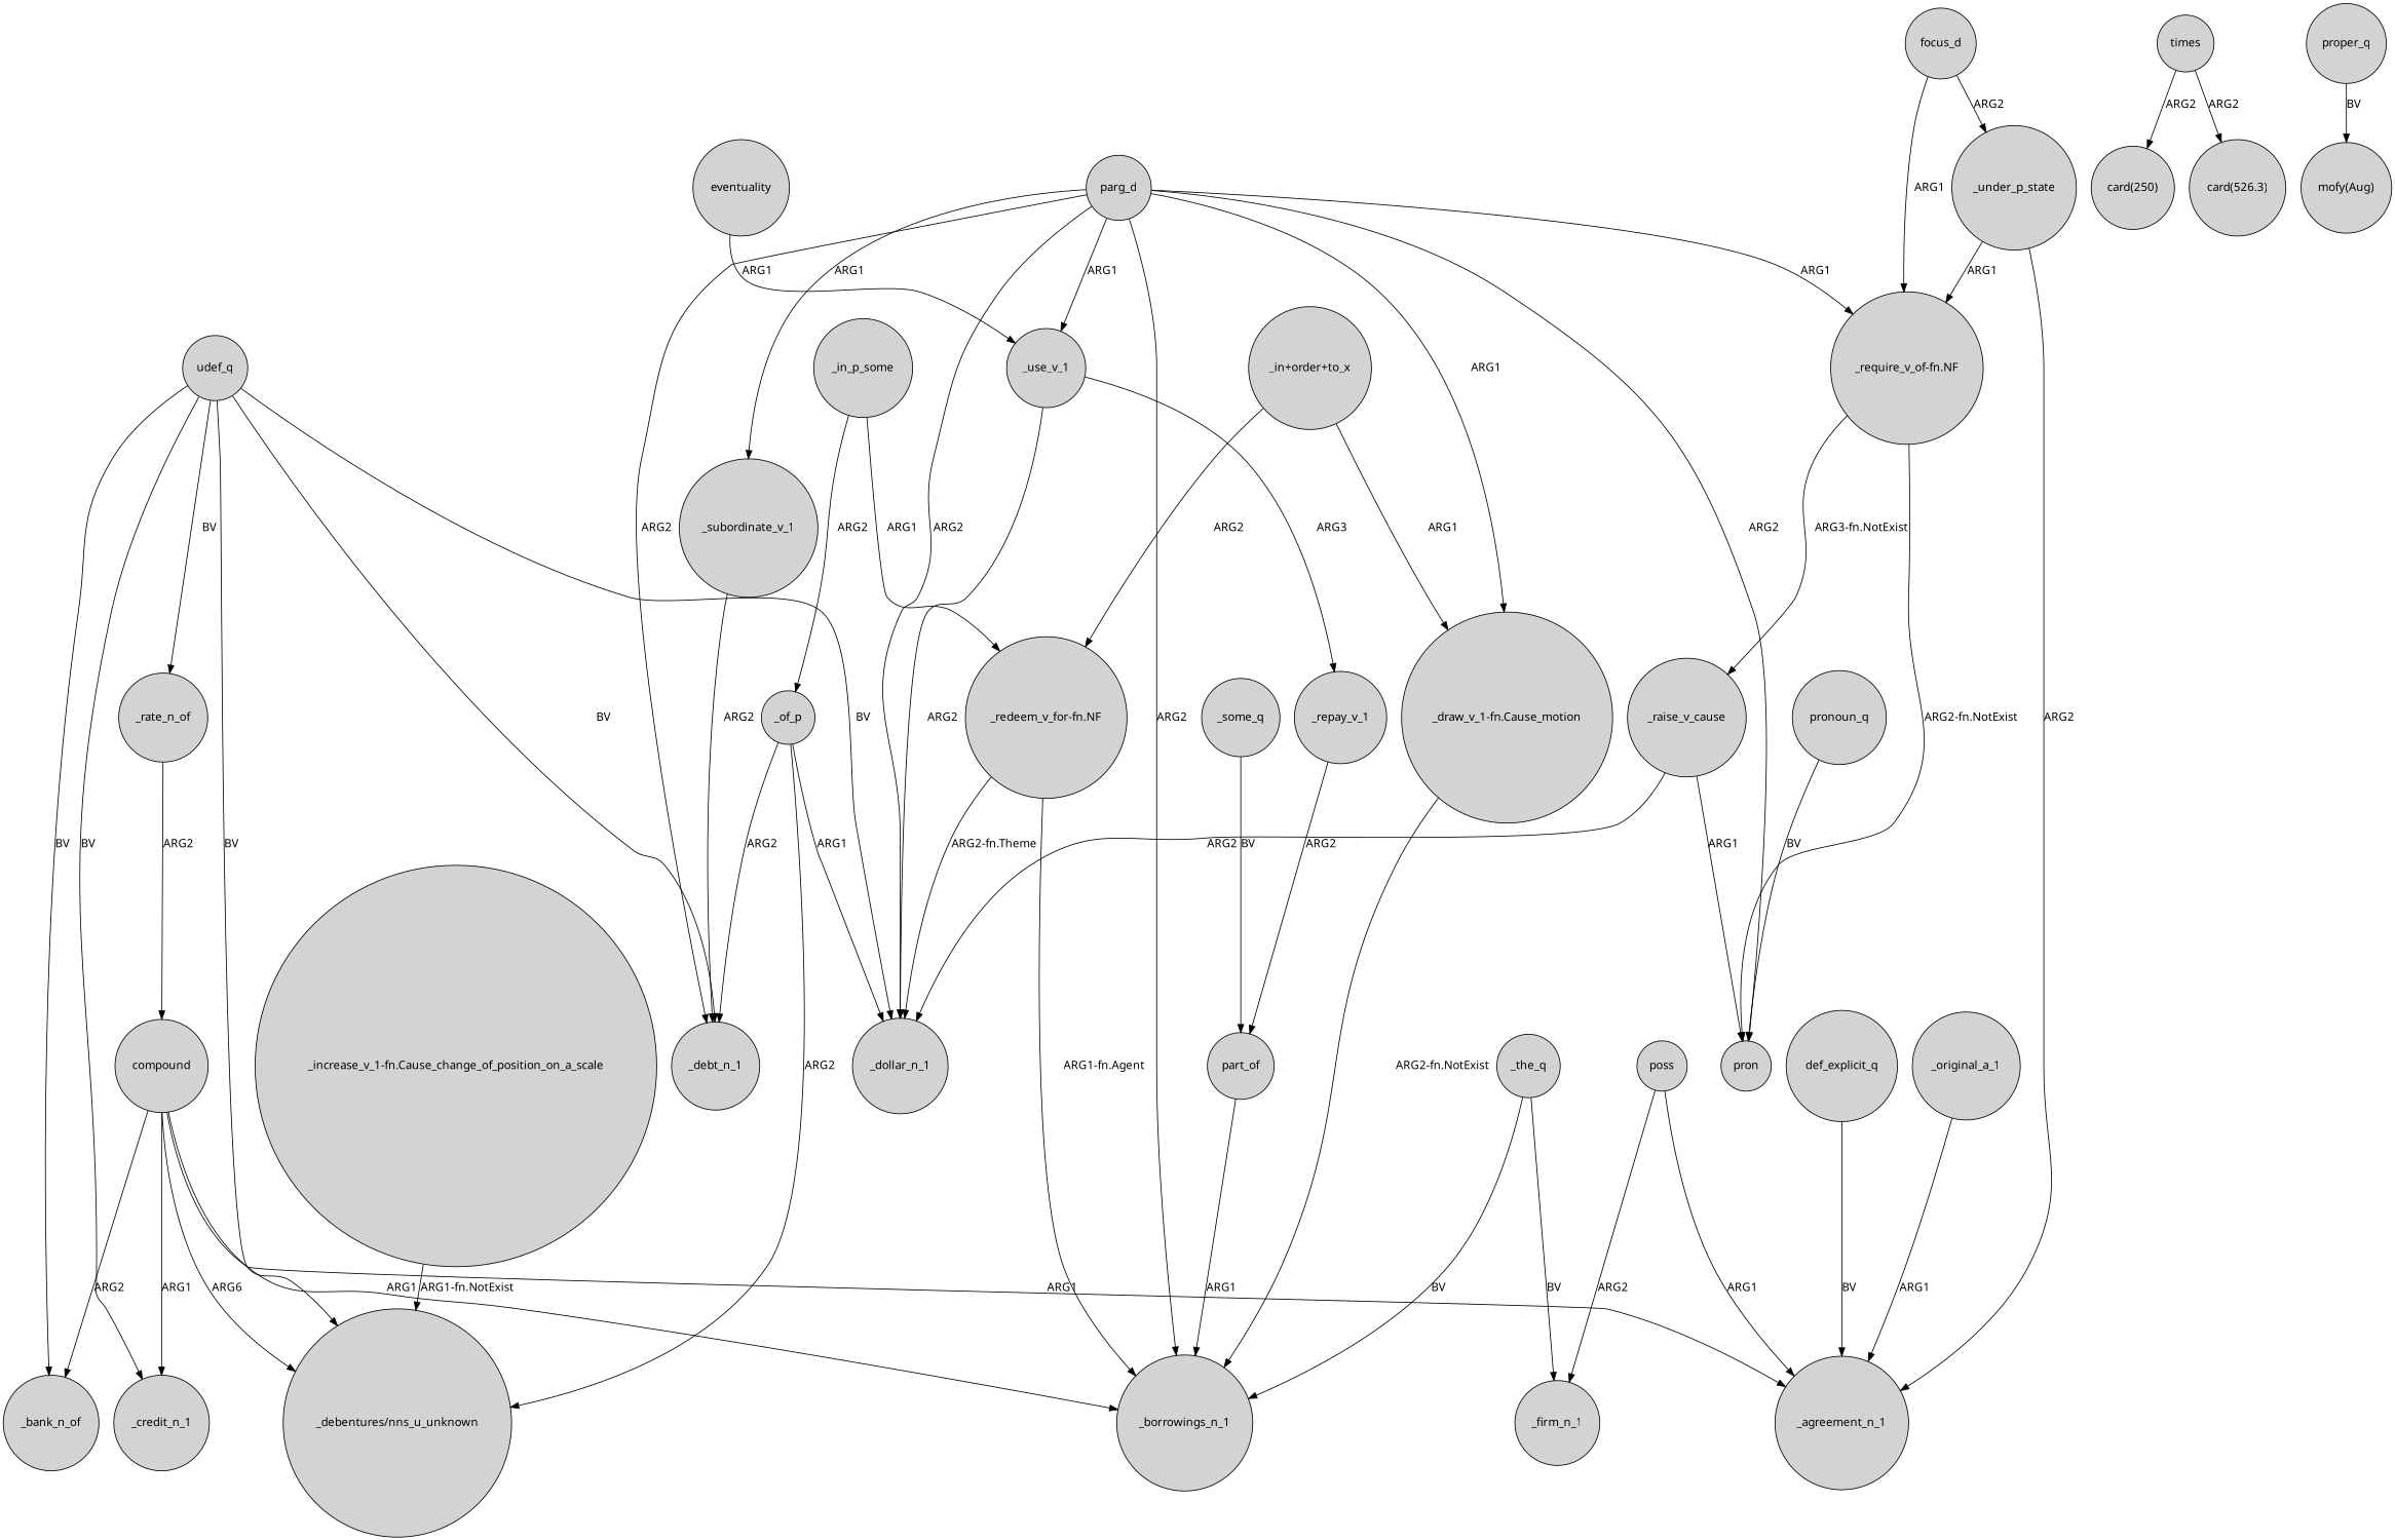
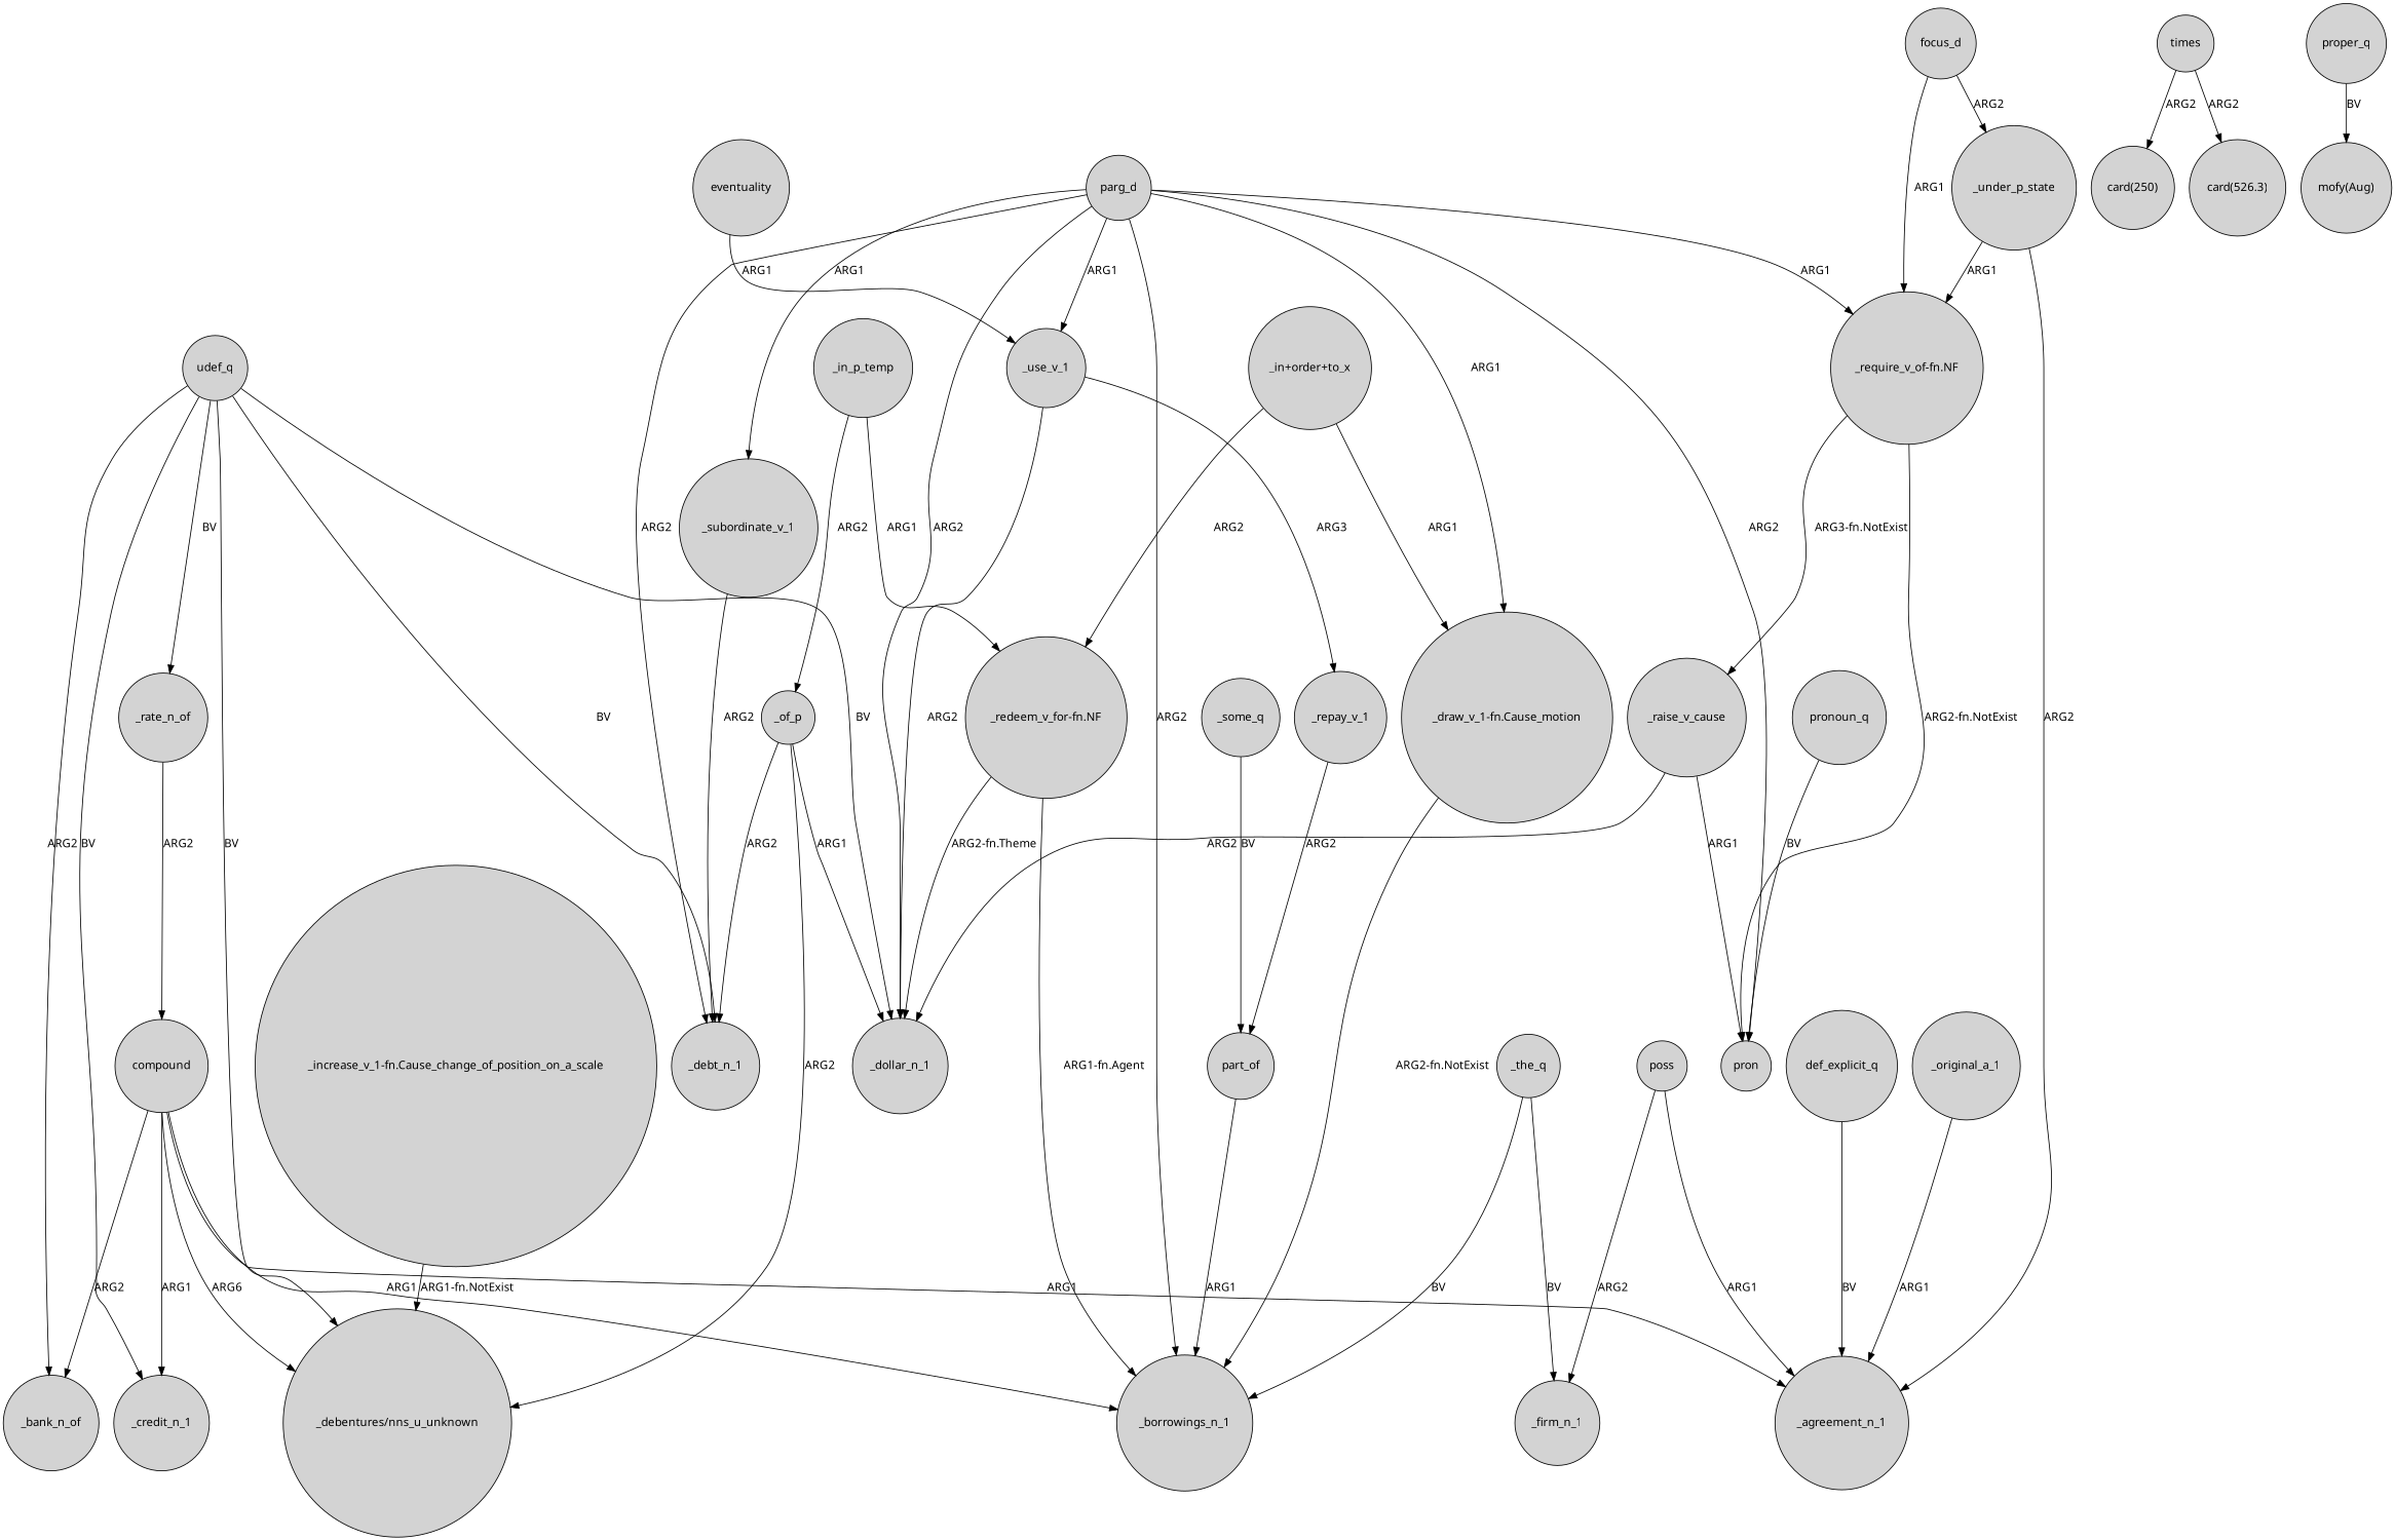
  digraph {
    fontname="Noto Sans"
    node [fontname="Noto Sans" shape=circle style=filled]
    edge [fontname="Noto Sans"]
    _subordinate_v_1
    _debt_n_1
    parg_d
    _dollar_n_1
    _use_v_1
    "_require_v_of-fn.NF"
    pron
    _borrowings_n_1
    "_draw_v_1-fn.Cause_motion"
    _repay_v_1
    _raise_v_cause
    part_of
    compound
    _bank_n_of
    "_debentures/nns_u_unknown"
    _credit_n_1
    _agreement_n_1
    _rate_n_of
    _of_p
-   _in_p_temp [label=_in_p_some]
+   _in_p_temp
    "_redeem_v_for-fn.NF"
    _under_p_state
    udef_q
    eventuality
    _the_q
    _firm_n_1
    times
    "card(250)"
    "card(526.3)"
    "_in+order+to_x"
    "_increase_v_1-fn.Cause_change_of_position_on_a_scale"
    poss
    focus_d
    _some_q
    pronoun_q
    def_explicit_q
    proper_q
    "mofy(Aug)"
    _original_a_1
    _subordinate_v_1 -> _debt_n_1 [label=ARG2]
    parg_d -> _subordinate_v_1 [label=ARG1]
    parg_d -> _debt_n_1 [label=ARG2]
    parg_d -> _dollar_n_1 [label=ARG2]
    parg_d -> _use_v_1 [label=ARG1]
    parg_d -> "_require_v_of-fn.NF" [label=ARG1]
    parg_d -> pron [label=ARG2]
    parg_d -> _borrowings_n_1 [label=ARG2]
    parg_d -> "_draw_v_1-fn.Cause_motion" [label=ARG1]
    _use_v_1 -> _dollar_n_1 [label=ARG2]
    _use_v_1 -> _repay_v_1 [label=ARG3]
    "_require_v_of-fn.NF" -> pron [label="ARG2-fn.NotExist"]
    "_require_v_of-fn.NF" -> _raise_v_cause [label="ARG3-fn.NotExist"]
    "_draw_v_1-fn.Cause_motion" -> _borrowings_n_1 [label="ARG2-fn.NotExist"]
    _repay_v_1 -> part_of [label=ARG2]
    _raise_v_cause -> _dollar_n_1 [label=ARG2]
    _raise_v_cause -> pron [label=ARG1]
    part_of -> _borrowings_n_1 [label=ARG1]
    compound -> _borrowings_n_1 [label=ARG1]
    compound -> _bank_n_of [label=ARG2]
    compound -> "_debentures/nns_u_unknown" [label=ARG6]
    compound -> _credit_n_1 [label=ARG1]
    compound -> _agreement_n_1 [label=ARG1]
    _rate_n_of -> compound [label=ARG2]
    _of_p -> _debt_n_1 [label=ARG2]
    _of_p -> _dollar_n_1 [label=ARG1]
    _of_p -> "_debentures/nns_u_unknown" [label=ARG2]
    _in_p_temp -> _of_p [label=ARG2]
    _in_p_temp -> "_redeem_v_for-fn.NF" [label=ARG1]
    "_redeem_v_for-fn.NF" -> _dollar_n_1 [label="ARG2-fn.Theme"]
    "_redeem_v_for-fn.NF" -> _borrowings_n_1 [label="ARG1-fn.Agent"]
    _under_p_state -> "_require_v_of-fn.NF" [label=ARG1]
    _under_p_state -> _agreement_n_1 [label=ARG2]
    udef_q -> _debt_n_1 [label=BV]
    udef_q -> _dollar_n_1 [label=BV]
-   udef_q -> _bank_n_of [label=BV]
+   udef_q -> _bank_n_of [label=ARG2]
    udef_q -> "_debentures/nns_u_unknown" [label=BV]
    udef_q -> _credit_n_1 [label=BV]
    udef_q -> _rate_n_of [label=BV]
    eventuality -> _use_v_1 [label=ARG1]
    _the_q -> _borrowings_n_1 [label=BV]
    _the_q -> _firm_n_1 [label=BV]
    times -> "card(250)" [label=ARG2]
    times -> "card(526.3)" [label=ARG2]
    "_in+order+to_x" -> "_draw_v_1-fn.Cause_motion" [label=ARG1]
    "_in+order+to_x" -> "_redeem_v_for-fn.NF" [label=ARG2]
    "_increase_v_1-fn.Cause_change_of_position_on_a_scale" -> "_debentures/nns_u_unknown" [label="ARG1-fn.NotExist"]
    poss -> _agreement_n_1 [label=ARG1]
    poss -> _firm_n_1 [label=ARG2]
    focus_d -> "_require_v_of-fn.NF" [label=ARG1]
    focus_d -> _under_p_state [label=ARG2]
    _some_q -> part_of [label=BV]
    pronoun_q -> pron [label=BV]
    def_explicit_q -> _agreement_n_1 [label=BV]
    proper_q -> "mofy(Aug)" [label=BV]
    _original_a_1 -> _agreement_n_1 [label=ARG1]
  }
